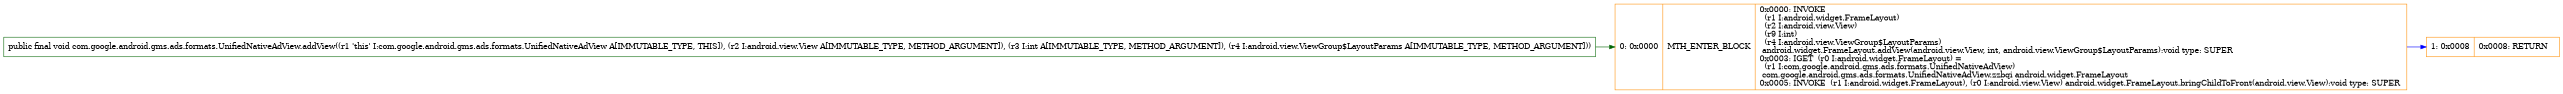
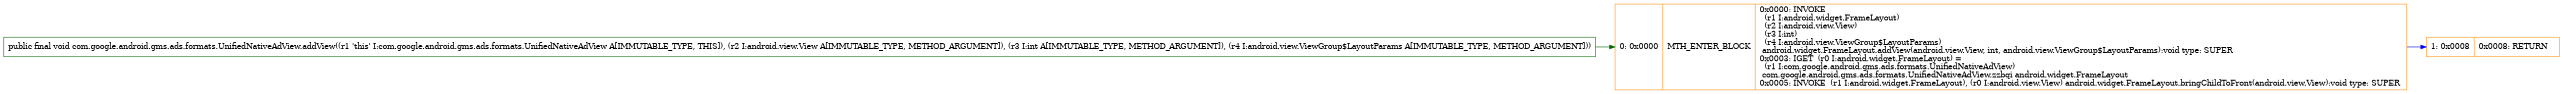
  digraph {
    rankdir=LR
    node [shape=record color=darkorange]
-   n1 [label="{0\:\ 0x0000|MTH_ENTER_BLOCK\l|0x0000: INVOKE  \l  (r1 I:android.widget.FrameLayout)\l  (r2 I:android.view.View)\l  (r9 I:int)\l  (r4 I:android.view.ViewGroup$LayoutParams)\l android.widget.FrameLayout.addView(android.view.View, int, android.view.ViewGroup$LayoutParams):void type: SUPER \l0x0003: IGET  (r0 I:android.widget.FrameLayout) = \l  (r1 I:com.google.android.gms.ads.formats.UnifiedNativeAdView)\l com.google.android.gms.ads.formats.UnifiedNativeAdView.zzbqi android.widget.FrameLayout \l0x0005: INVOKE  (r1 I:android.widget.FrameLayout), (r0 I:android.view.View) android.widget.FrameLayout.bringChildToFront(android.view.View):void type: SUPER \l}"]
+   n1 [label="{0\:\ 0x0000|MTH_ENTER_BLOCK\l|0x0000: INVOKE  \l  (r1 I:android.widget.FrameLayout)\l  (r2 I:android.view.View)\l  (r3 I:int)\l  (r4 I:android.view.ViewGroup$LayoutParams)\l android.widget.FrameLayout.addView(android.view.View, int, android.view.ViewGroup$LayoutParams):void type: SUPER \l0x0003: IGET  (r0 I:android.widget.FrameLayout) = \l  (r1 I:com.google.android.gms.ads.formats.UnifiedNativeAdView)\l com.google.android.gms.ads.formats.UnifiedNativeAdView.zzbqi android.widget.FrameLayout \l0x0005: INVOKE  (r1 I:android.widget.FrameLayout), (r0 I:android.view.View) android.widget.FrameLayout.bringChildToFront(android.view.View):void type: SUPER \l}"]
    n2 [label="{1\:\ 0x0008|0x0008: RETURN   \l}"]
    n3 [label="{public final void com.google.android.gms.ads.formats.UnifiedNativeAdView.addView((r1 'this' I:com.google.android.gms.ads.formats.UnifiedNativeAdView A[IMMUTABLE_TYPE, THIS]), (r2 I:android.view.View A[IMMUTABLE_TYPE, METHOD_ARGUMENT]), (r3 I:int A[IMMUTABLE_TYPE, METHOD_ARGUMENT]), (r4 I:android.view.ViewGroup$LayoutParams A[IMMUTABLE_TYPE, METHOD_ARGUMENT])) }" color=darkgreen]
    n1 -> n2 [color=blue]
    n3 -> n1 [color=darkgreen]
  }
